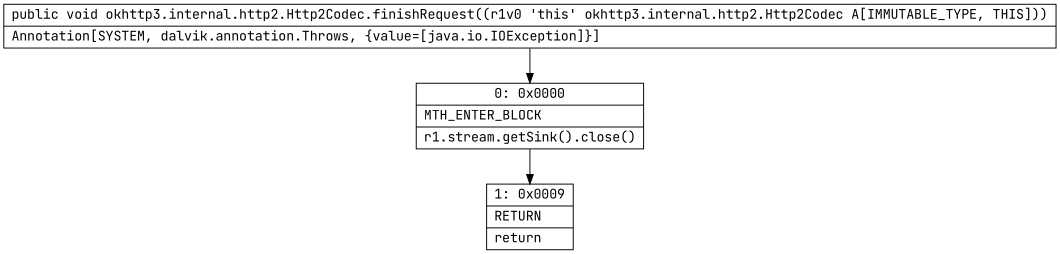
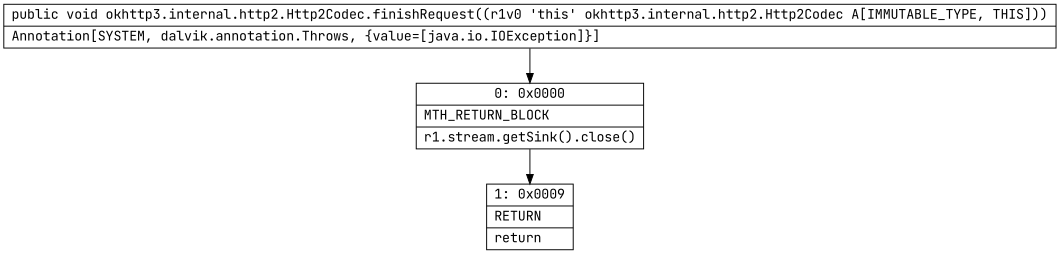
  digraph {
    fontname="JetBrains Mono"
    node [shape=record fontname="JetBrains Mono"]
    edge [fontname="JetBrains Mono"]
-   n1 [label="{0\:\ 0x0000|MTH_ENTER_BLOCK\l|r1.stream.getSink().close()\l}"]
+   n1 [label="{0\:\ 0x0000|MTH_RETURN_BLOCK\l|r1.stream.getSink().close()\l}"]
    n2 [label="{1\:\ 0x0009|RETURN\l|return\l}"]
    n3 [label="{public void okhttp3.internal.http2.Http2Codec.finishRequest((r1v0 'this' okhttp3.internal.http2.Http2Codec A[IMMUTABLE_TYPE, THIS]))  | Annotation[SYSTEM, dalvik.annotation.Throws, \{value=[java.io.IOException]\}]\l}"]
    n1 -> n2
    n3 -> n1
  }
